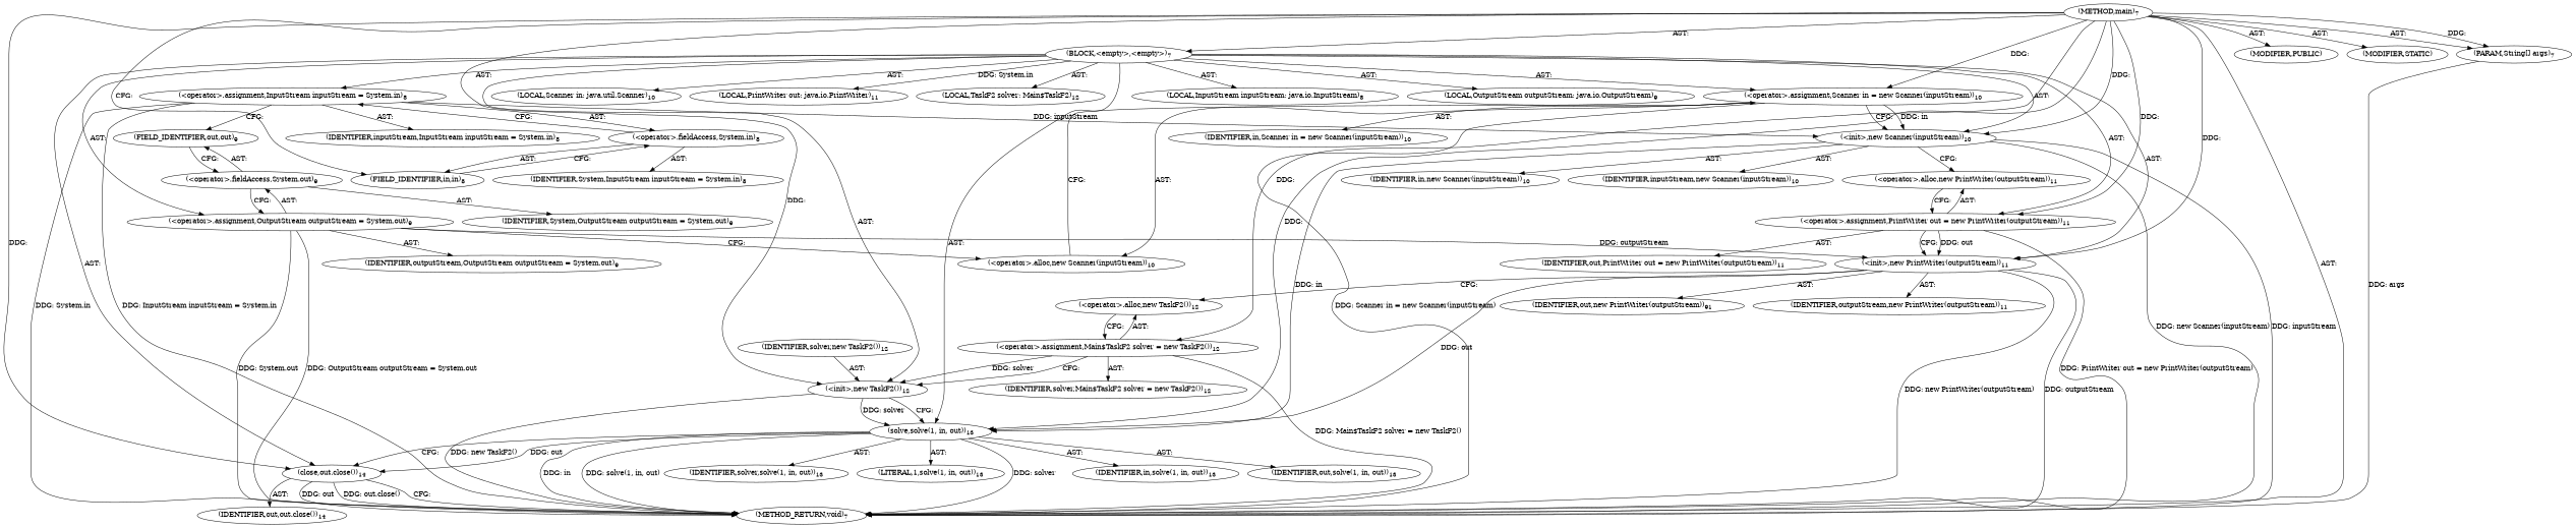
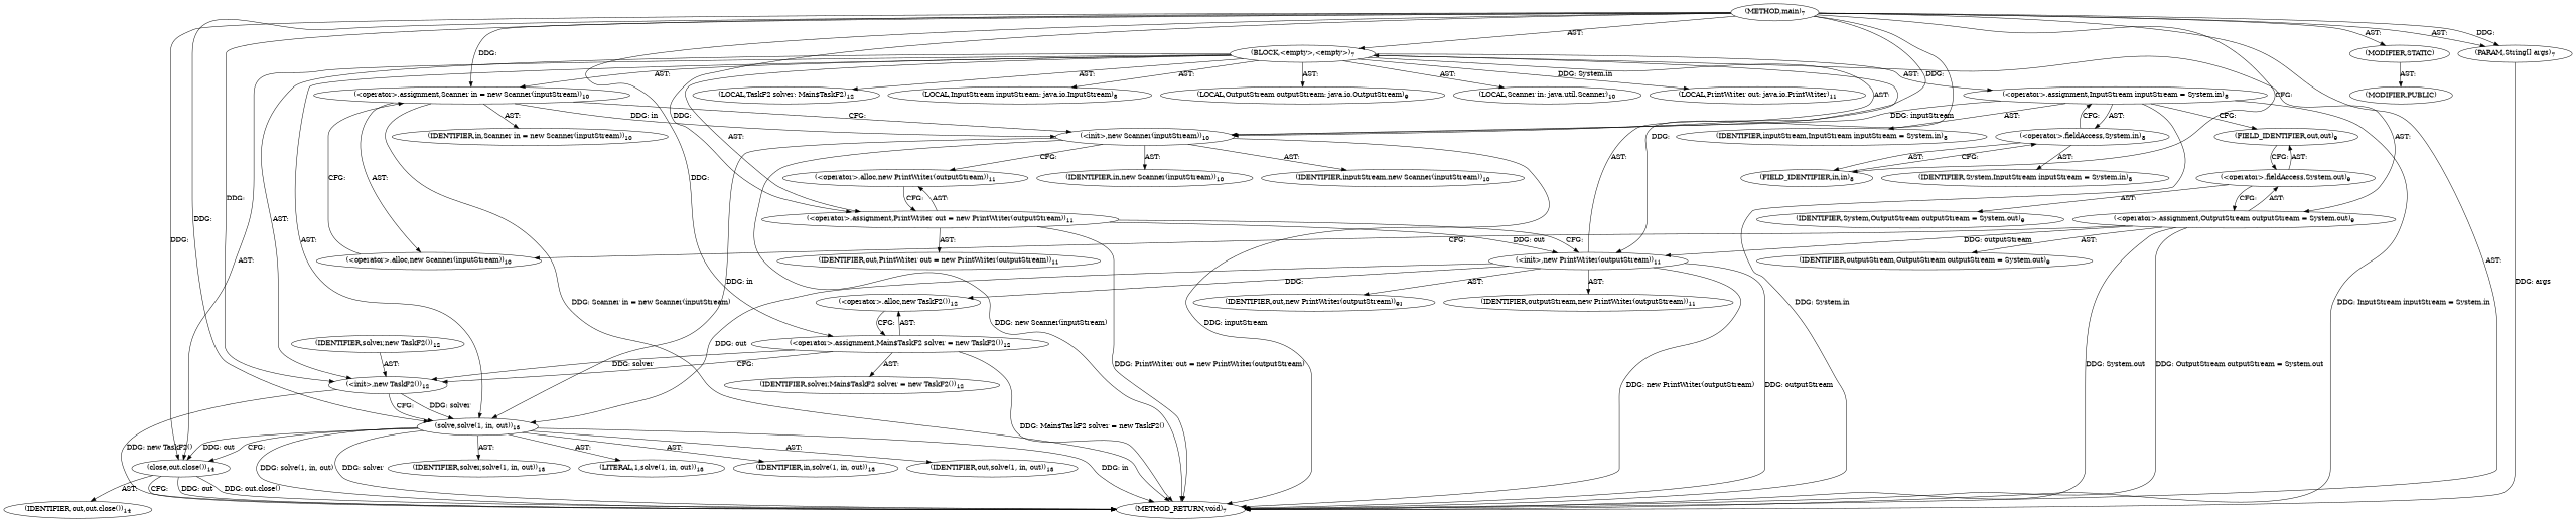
  digraph {
    n1 [label=<(METHOD,main)<SUB>7</SUB>>]
    n2 [label=<(PARAM,String[] args)<SUB>7</SUB>>]
    n3 [label=<(BLOCK,&lt;empty&gt;,&lt;empty&gt;)<SUB>7</SUB>>]
    n4 [label=<(FIELD_IDENTIFIER,in,in)<SUB>8</SUB>>]
    n5 [label=<(&lt;operator&gt;.assignment,Scanner in = new Scanner(inputStream))<SUB>10</SUB>>]
    n6 [label=<(&lt;init&gt;,new Scanner(inputStream))<SUB>10</SUB>>]
    n7 [label=<(&lt;operator&gt;.assignment,PrintWriter out = new PrintWriter(outputStream))<SUB>11</SUB>>]
    n8 [label=<(&lt;init&gt;,new PrintWriter(outputStream))<SUB>11</SUB>>]
    n9 [label=<(&lt;operator&gt;.assignment,Main$TaskF2 solver = new TaskF2())<SUB>12</SUB>>]
    n10 [label=<(&lt;init&gt;,new TaskF2())<SUB>12</SUB>>]
    n11 [label=<(solve,solve(1, in, out))<SUB>13</SUB>>]
    n12 [label=<(close,out.close())<SUB>14</SUB>>]
    n13 [label=<(MODIFIER,PUBLIC)>]
    n14 [label=<(MODIFIER,STATIC)>]
    n15 [label=<(METHOD_RETURN,void)<SUB>7</SUB>>]
    n16 [label=<(LOCAL,InputStream inputStream: java.io.InputStream)<SUB>8</SUB>>]
    n17 [label=<(&lt;operator&gt;.assignment,InputStream inputStream = System.in)<SUB>8</SUB>>]
    n18 [label=<(LOCAL,OutputStream outputStream: java.io.OutputStream)<SUB>9</SUB>>]
    n19 [label=<(&lt;operator&gt;.assignment,OutputStream outputStream = System.out)<SUB>9</SUB>>]
    n20 [label=<(LOCAL,Scanner in: java.util.Scanner)<SUB>10</SUB>>]
    n21 [label=<(LOCAL,PrintWriter out: java.io.PrintWriter)<SUB>11</SUB>>]
    n22 [label=<(LOCAL,TaskF2 solver: Main$TaskF2)<SUB>12</SUB>>]
    n23 [label=<(&lt;operator&gt;.fieldAccess,System.in)<SUB>8</SUB>>]
    n24 [label=<(&lt;operator&gt;.alloc,new Scanner(inputStream))<SUB>10</SUB>>]
    n25 [label=<(IDENTIFIER,in,Scanner in = new Scanner(inputStream))<SUB>10</SUB>>]
    n26 [label=<(IDENTIFIER,in,new Scanner(inputStream))<SUB>10</SUB>>]
    n27 [label=<(IDENTIFIER,inputStream,new Scanner(inputStream))<SUB>10</SUB>>]
    n28 [label=<(&lt;operator&gt;.alloc,new PrintWriter(outputStream))<SUB>11</SUB>>]
    n29 [label=<(IDENTIFIER,out,PrintWriter out = new PrintWriter(outputStream))<SUB>11</SUB>>]
    n30 [label=<(IDENTIFIER,out,new PrintWriter(outputStream))<SUB>91</SUB>>]
    n31 [label=<(IDENTIFIER,outputStream,new PrintWriter(outputStream))<SUB>11</SUB>>]
    n32 [label=<(&lt;operator&gt;.alloc,new TaskF2())<SUB>12</SUB>>]
    n33 [label=<(IDENTIFIER,solver,Main$TaskF2 solver = new TaskF2())<SUB>12</SUB>>]
    n34 [label=<(IDENTIFIER,solver,solve(1, in, out))<SUB>13</SUB>>]
    n35 [label=<(LITERAL,1,solve(1, in, out))<SUB>13</SUB>>]
    n36 [label=<(IDENTIFIER,in,solve(1, in, out))<SUB>13</SUB>>]
    n37 [label=<(IDENTIFIER,out,solve(1, in, out))<SUB>13</SUB>>]
    n38 [label=<(IDENTIFIER,out,out.close())<SUB>14</SUB>>]
    n39 [label=<(IDENTIFIER,inputStream,InputStream inputStream = System.in)<SUB>8</SUB>>]
    n40 [label=<(FIELD_IDENTIFIER,out,out)<SUB>9</SUB>>]
    n41 [label=<(IDENTIFIER,outputStream,OutputStream outputStream = System.out)<SUB>9</SUB>>]
    n42 [label=<(&lt;operator&gt;.fieldAccess,System.out)<SUB>9</SUB>>]
    n43 [label=<(IDENTIFIER,System,InputStream inputStream = System.in)<SUB>8</SUB>>]
    n44 [label=<(IDENTIFIER,System,OutputStream outputStream = System.out)<SUB>9</SUB>>]
    n45 [label=<(IDENTIFIER,solver,new TaskF2())<SUB>12</SUB>>]
    n1 -> n2 [label="AST: "]
    n1 -> n2 [label="DDG: "]
    n1 -> n3 [label="AST: "]
    n1 -> n4 [label="CFG: "]
    n1 -> n5 [label="DDG: "]
    n1 -> n6 [label="DDG: "]
    n1 -> n7 [label="DDG: "]
    n1 -> n8 [label="DDG: "]
    n1 -> n9 [label="DDG: "]
    n1 -> n10 [label="DDG: "]
    n1 -> n11 [label="DDG: "]
    n1 -> n12 [label="DDG: "]
-   n1 -> n13 [label="AST: "]
+   n14 -> n13 [label="AST: "]
    n1 -> n14 [label="AST: "]
    n1 -> n15 [label="AST: "]
    n2 -> n15 [label="DDG: args"]
    n3 -> n5 [label="AST: "]
    n3 -> n6 [label="AST: "]
    n3 -> n7 [label="AST: "]
-   n3 -> n8 [label="AST: "]
+   n8 -> n3 [label="AST: "]
    n3 -> n10 [label="AST: "]
    n3 -> n11 [label="AST: "]
    n3 -> n12 [label="AST: "]
    n3 -> n16 [label="AST: "]
    n3 -> n17 [label="AST: "]
    n3 -> n18 [label="AST: "]
    n3 -> n19 [label="AST: "]
    n3 -> n20 [label="AST: "]
    n3 -> n21 [label="DDG: System.in"]
    n3 -> n22 [label="AST: "]
    n4 -> n23 [label="CFG: "]
    n5 -> n6 [label="CFG: "]
    n5 -> n6 [label="DDG: in"]
    n5 -> n15 [label="DDG: Scanner in = new Scanner(inputStream)"]
    n5 -> n24 [label="AST: "]
    n5 -> n25 [label="AST: "]
    n6 -> n11 [label="DDG: in"]
    n6 -> n15 [label="DDG: inputStream"]
    n6 -> n15 [label="DDG: new Scanner(inputStream)"]
    n6 -> n26 [label="AST: "]
    n6 -> n27 [label="AST: "]
    n6 -> n28 [label="CFG: "]
    n7 -> n8 [label="CFG: "]
    n7 -> n8 [label="DDG: out"]
    n7 -> n15 [label="DDG: PrintWriter out = new PrintWriter(outputStream)"]
    n7 -> n28 [label="AST: "]
    n7 -> n29 [label="AST: "]
    n8 -> n11 [label="DDG: out"]
    n8 -> n15 [label="DDG: outputStream"]
    n8 -> n15 [label="DDG: new PrintWriter(outputStream)"]
    n8 -> n30 [label="AST: "]
    n8 -> n31 [label="AST: "]
-   n8 -> n32 [label="CFG: "]
+   n8 -> n32 [label="DDG: "]
    n9 -> n10 [label="CFG: "]
    n9 -> n10 [label="DDG: solver"]
    n9 -> n15 [label="DDG: Main$TaskF2 solver = new TaskF2()"]
    n9 -> n32 [label="AST: "]
    n9 -> n33 [label="AST: "]
    n10 -> n11 [label="CFG: "]
    n10 -> n11 [label="DDG: solver"]
    n10 -> n15 [label="DDG: new TaskF2()"]
    n11 -> n12 [label="CFG: "]
    n11 -> n12 [label="DDG: out"]
    n11 -> n15 [label="DDG: solver"]
    n11 -> n15 [label="DDG: in"]
    n11 -> n15 [label="DDG: solve(1, in, out)"]
    n11 -> n34 [label="AST: "]
    n11 -> n35 [label="AST: "]
    n11 -> n36 [label="AST: "]
    n11 -> n37 [label="AST: "]
    n12 -> n15 [label="CFG: "]
    n12 -> n15 [label="DDG: out"]
    n12 -> n15 [label="DDG: out.close()"]
    n12 -> n38 [label="AST: "]
    n17 -> n6 [label="DDG: inputStream"]
    n17 -> n15 [label="DDG: System.in"]
    n17 -> n15 [label="DDG: InputStream inputStream = System.in"]
    n17 -> n23 [label="AST: "]
    n17 -> n39 [label="AST: "]
    n17 -> n40 [label="CFG: "]
    n19 -> n8 [label="DDG: outputStream"]
    n19 -> n15 [label="DDG: System.out"]
    n19 -> n15 [label="DDG: OutputStream outputStream = System.out"]
    n19 -> n24 [label="CFG: "]
    n19 -> n41 [label="AST: "]
    n19 -> n42 [label="AST: "]
    n23 -> n4 [label="AST: "]
    n23 -> n17 [label="CFG: "]
    n23 -> n43 [label="AST: "]
    n24 -> n5 [label="CFG: "]
    n28 -> n7 [label="CFG: "]
    n32 -> n9 [label="CFG: "]
    n40 -> n42 [label="CFG: "]
    n42 -> n19 [label="CFG: "]
    n42 -> n40 [label="AST: "]
    n42 -> n44 [label="AST: "]
    n45 -> n10 [label="AST: "]
  }
